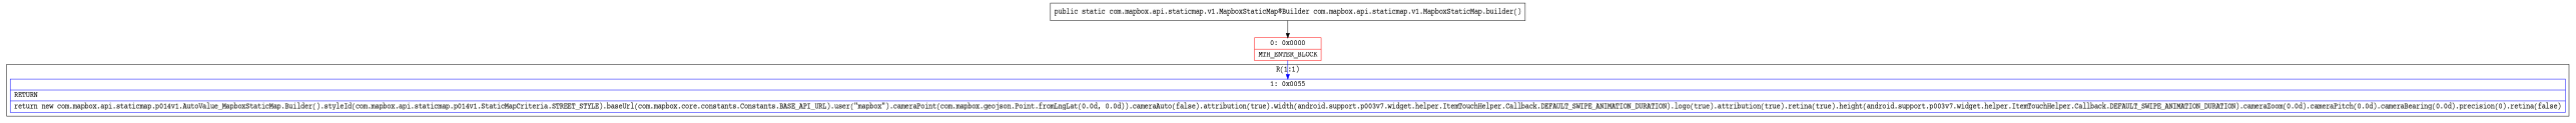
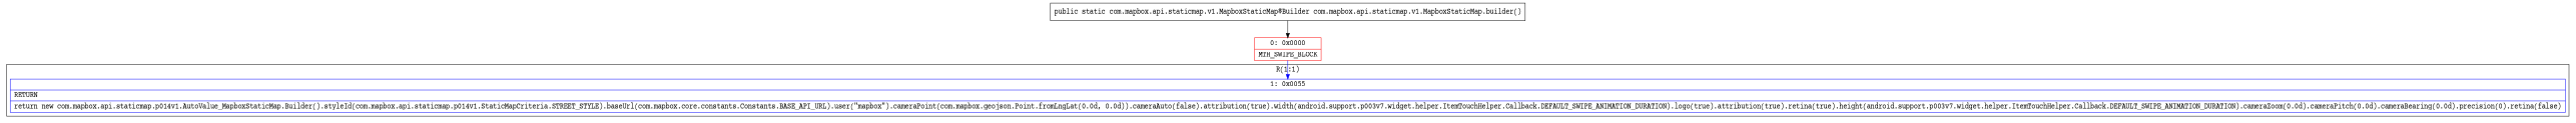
  digraph {
    fontname="Courier Prime"
    node [shape=record fontname="Courier Prime"]
    edge [fontname="Courier Prime"]
    n1 [color=blue label="{1\:\ 0x0055|RETURN\l|return new com.mapbox.api.staticmap.p014v1.AutoValue_MapboxStaticMap.Builder().styleId(com.mapbox.api.staticmap.p014v1.StaticMapCriteria.STREET_STYLE).baseUrl(com.mapbox.core.constants.Constants.BASE_API_URL).user(\"mapbox\").cameraPoint(com.mapbox.geojson.Point.fromLngLat(0.0d, 0.0d)).cameraAuto(false).attribution(true).width(android.support.p003v7.widget.helper.ItemTouchHelper.Callback.DEFAULT_SWIPE_ANIMATION_DURATION).logo(true).attribution(true).retina(true).height(android.support.p003v7.widget.helper.ItemTouchHelper.Callback.DEFAULT_SWIPE_ANIMATION_DURATION).cameraZoom(0.0d).cameraPitch(0.0d).cameraBearing(0.0d).precision(0).retina(false)\l}"]
-   n2 [color=red label="{0\:\ 0x0000|MTH_ENTER_BLOCK\l}"]
+   n2 [color=red label="{0\:\ 0x0000|MTH_SWIPE_BLOCK\l}"]
    n3 [label="{public static com.mapbox.api.staticmap.v1.MapboxStaticMap$Builder com.mapbox.api.staticmap.v1.MapboxStaticMap.builder() }"]
    subgraph cluster_1 {
      label="R(1:1)"
      n1
    }
    n2 -> n1 [color=blue]
    n3 -> n2 [color=black]
  }
